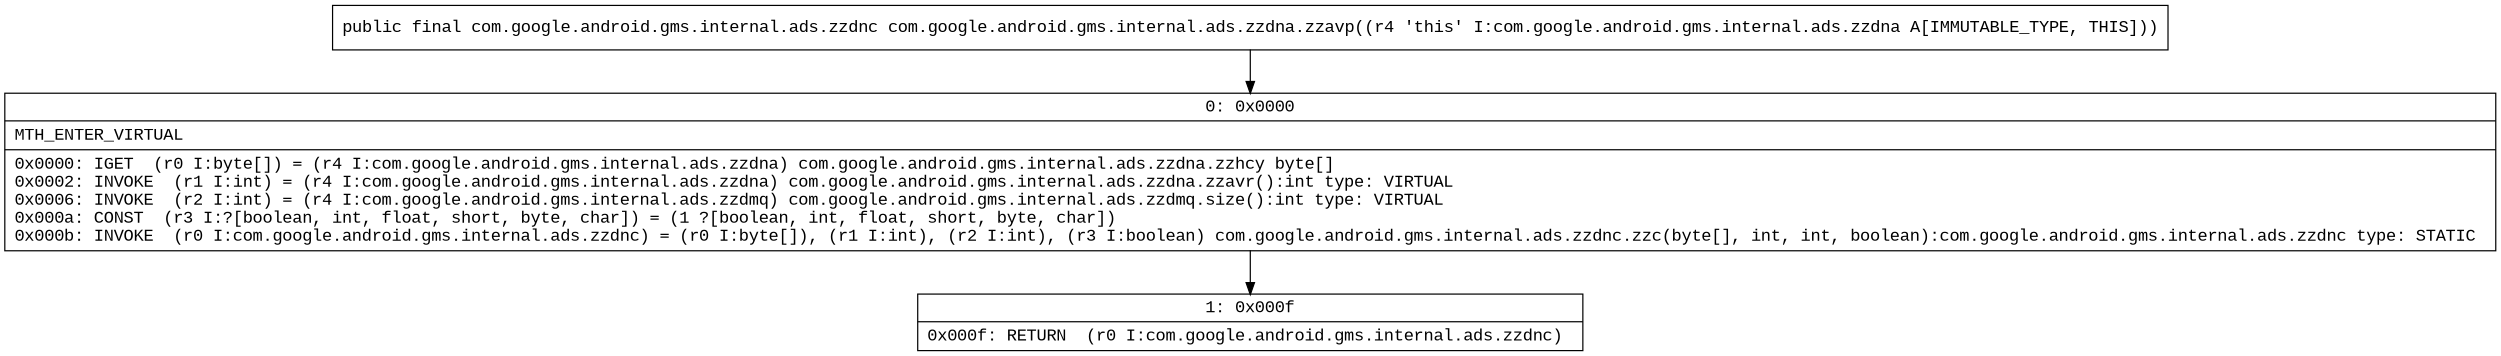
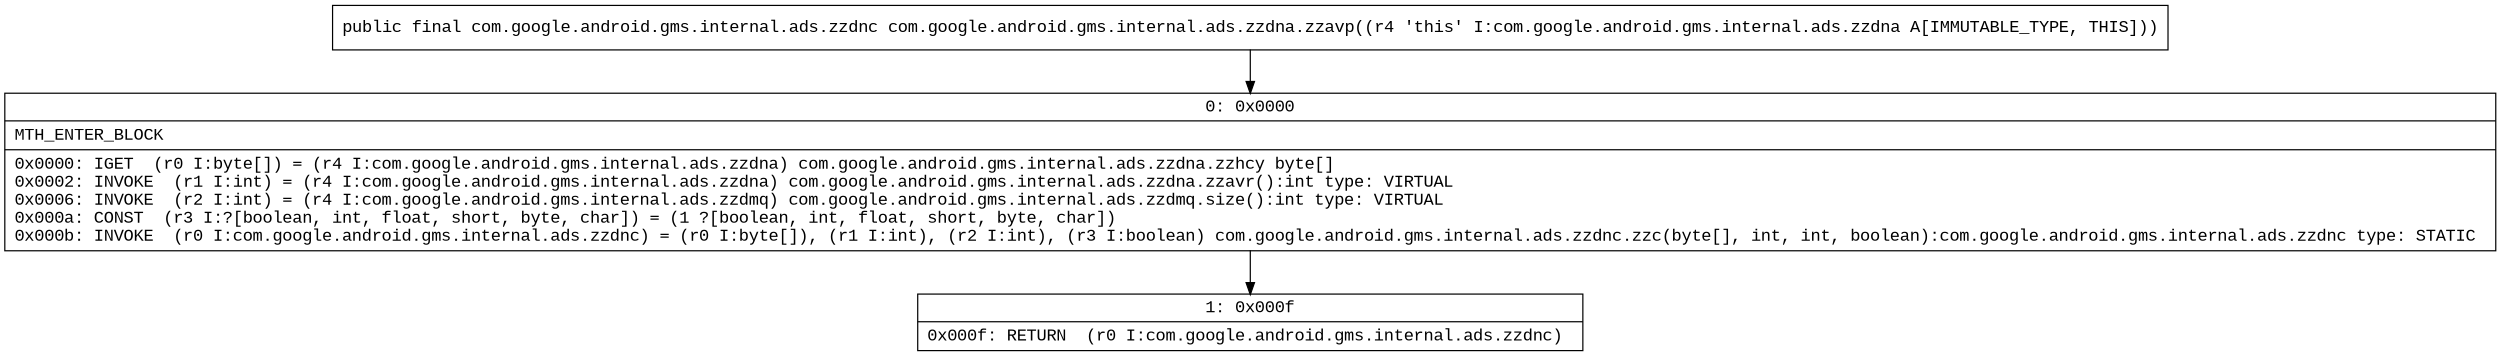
  digraph {
    fontname="Liberation Mono"
    node [shape=record fontname="Liberation Mono"]
    edge [fontname="Liberation Mono"]
-   n1 [label="{0\:\ 0x0000|MTH_ENTER_VIRTUAL\l|0x0000: IGET  (r0 I:byte[]) = (r4 I:com.google.android.gms.internal.ads.zzdna) com.google.android.gms.internal.ads.zzdna.zzhcy byte[] \l0x0002: INVOKE  (r1 I:int) = (r4 I:com.google.android.gms.internal.ads.zzdna) com.google.android.gms.internal.ads.zzdna.zzavr():int type: VIRTUAL \l0x0006: INVOKE  (r2 I:int) = (r4 I:com.google.android.gms.internal.ads.zzdmq) com.google.android.gms.internal.ads.zzdmq.size():int type: VIRTUAL \l0x000a: CONST  (r3 I:?[boolean, int, float, short, byte, char]) = (1 ?[boolean, int, float, short, byte, char]) \l0x000b: INVOKE  (r0 I:com.google.android.gms.internal.ads.zzdnc) = (r0 I:byte[]), (r1 I:int), (r2 I:int), (r3 I:boolean) com.google.android.gms.internal.ads.zzdnc.zzc(byte[], int, int, boolean):com.google.android.gms.internal.ads.zzdnc type: STATIC \l}"]
+   n1 [label="{0\:\ 0x0000|MTH_ENTER_BLOCK\l|0x0000: IGET  (r0 I:byte[]) = (r4 I:com.google.android.gms.internal.ads.zzdna) com.google.android.gms.internal.ads.zzdna.zzhcy byte[] \l0x0002: INVOKE  (r1 I:int) = (r4 I:com.google.android.gms.internal.ads.zzdna) com.google.android.gms.internal.ads.zzdna.zzavr():int type: VIRTUAL \l0x0006: INVOKE  (r2 I:int) = (r4 I:com.google.android.gms.internal.ads.zzdmq) com.google.android.gms.internal.ads.zzdmq.size():int type: VIRTUAL \l0x000a: CONST  (r3 I:?[boolean, int, float, short, byte, char]) = (1 ?[boolean, int, float, short, byte, char]) \l0x000b: INVOKE  (r0 I:com.google.android.gms.internal.ads.zzdnc) = (r0 I:byte[]), (r1 I:int), (r2 I:int), (r3 I:boolean) com.google.android.gms.internal.ads.zzdnc.zzc(byte[], int, int, boolean):com.google.android.gms.internal.ads.zzdnc type: STATIC \l}"]
    n2 [label="{1\:\ 0x000f|0x000f: RETURN  (r0 I:com.google.android.gms.internal.ads.zzdnc) \l}"]
    n3 [label="{public final com.google.android.gms.internal.ads.zzdnc com.google.android.gms.internal.ads.zzdna.zzavp((r4 'this' I:com.google.android.gms.internal.ads.zzdna A[IMMUTABLE_TYPE, THIS])) }"]
    n1 -> n2
    n3 -> n1
  }
